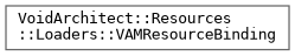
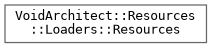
  digraph {
    rankdir=LR
    fontname="DejaVu Sans Mono"
-   n1 [color=grey40 fillcolor=white fontname="DejaVu Sans Mono" fontsize=10 height=0.2 label="VoidArchitect::Resources\l::Loaders::VAMResourceBinding" shape=box style=filled width=0.4]
+   n1 [color=grey40 fillcolor=white fontname="DejaVu Sans Mono" fontsize=10 height=0.2 label="VoidArchitect::Resources\l::Loaders::Resources" shape=box style=filled width=0.4]
  }
